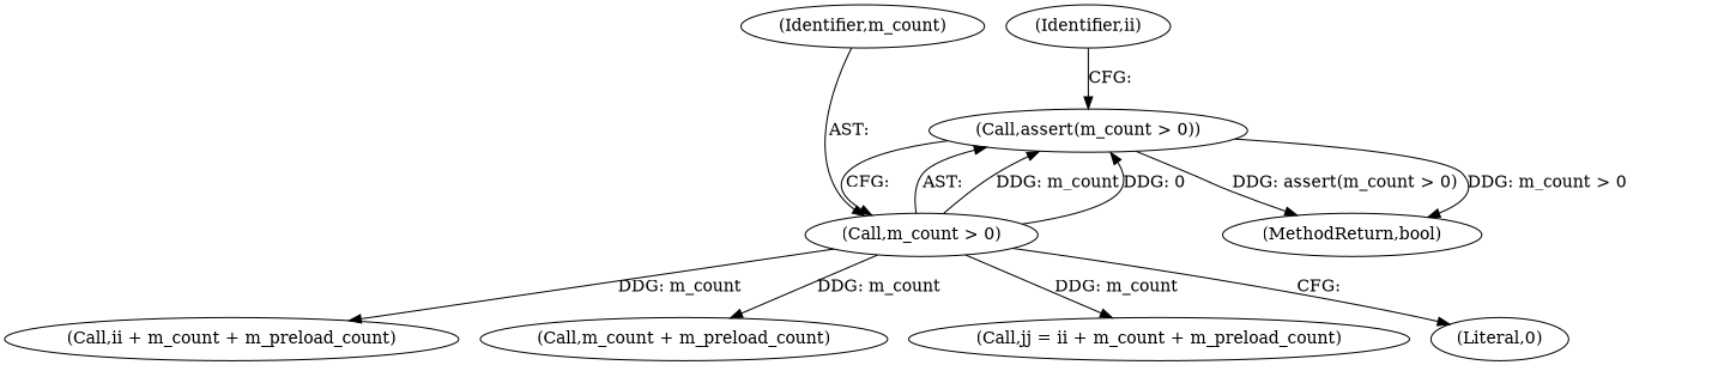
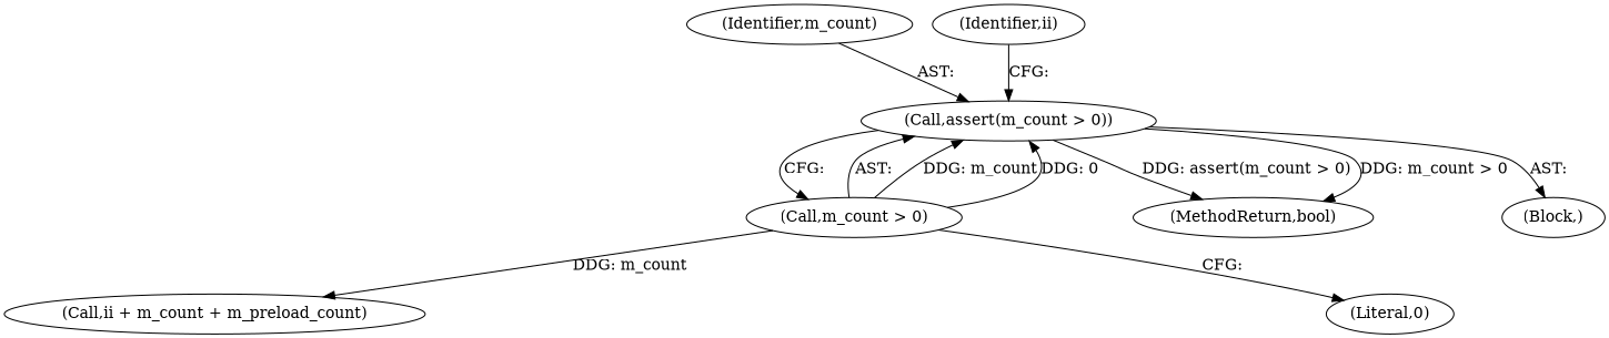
  digraph {
    fontname="DejaVu Serif"
    node [fontname="DejaVu Serif"]
    edge [fontname="DejaVu Serif"]
    n1 [label="(Call,assert(m_count > 0))"]
    n2 [label="(Call,m_count > 0)"]
    n3 [label="(MethodReturn,bool)"]
+   n4 [label="(Block,)"]
    n5 [label="(Call,ii + m_count + m_preload_count)"]
-   n6 [label="(Call,m_count + m_preload_count)"]
-   n7 [label="(Call,jj = ii + m_count + m_preload_count)"]
    n8 [label="(Literal,0)"]
    n9 [label="(Identifier,m_count)"]
    n10 [label="(Identifier,ii)"]
    n1 -> n2 [label="CFG: "]
    n1 -> n3 [label="DDG: m_count > 0"]
    n1 -> n3 [label="DDG: assert(m_count > 0)"]
+   n1 -> n4 [label="AST: "]
    n2 -> n1 [label="AST: "]
    n2 -> n1 [label="DDG: m_count"]
    n2 -> n1 [label="DDG: 0"]
    n2 -> n5 [label="DDG: m_count"]
-   n2 -> n6 [label="DDG: m_count"]
-   n2 -> n7 [label="DDG: m_count"]
    n2 -> n8 [label="CFG: "]
-   n9 -> n2 [label="AST: "]
+   n9 -> n1 [label="AST: "]
    n10 -> n1 [label="CFG: "]
  }
